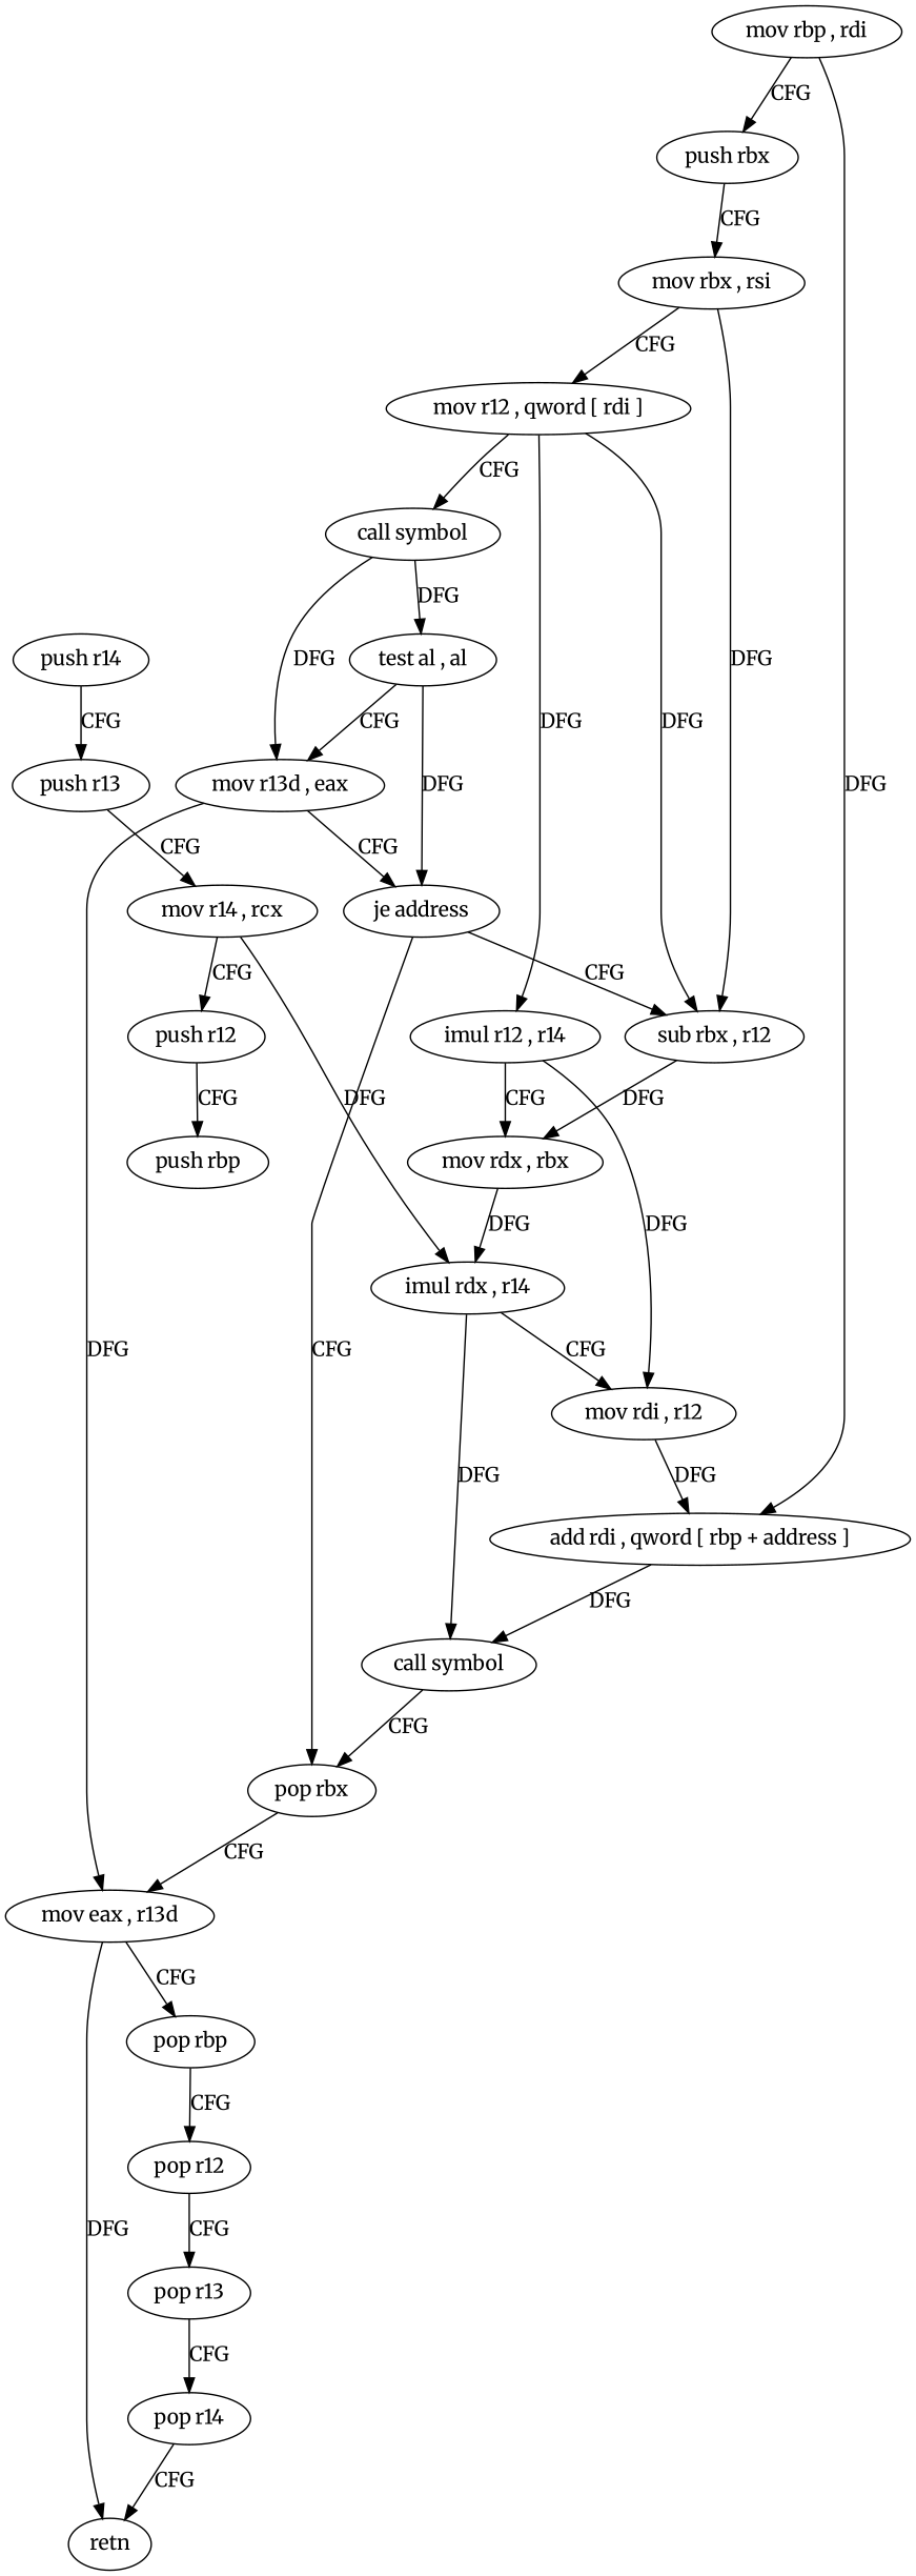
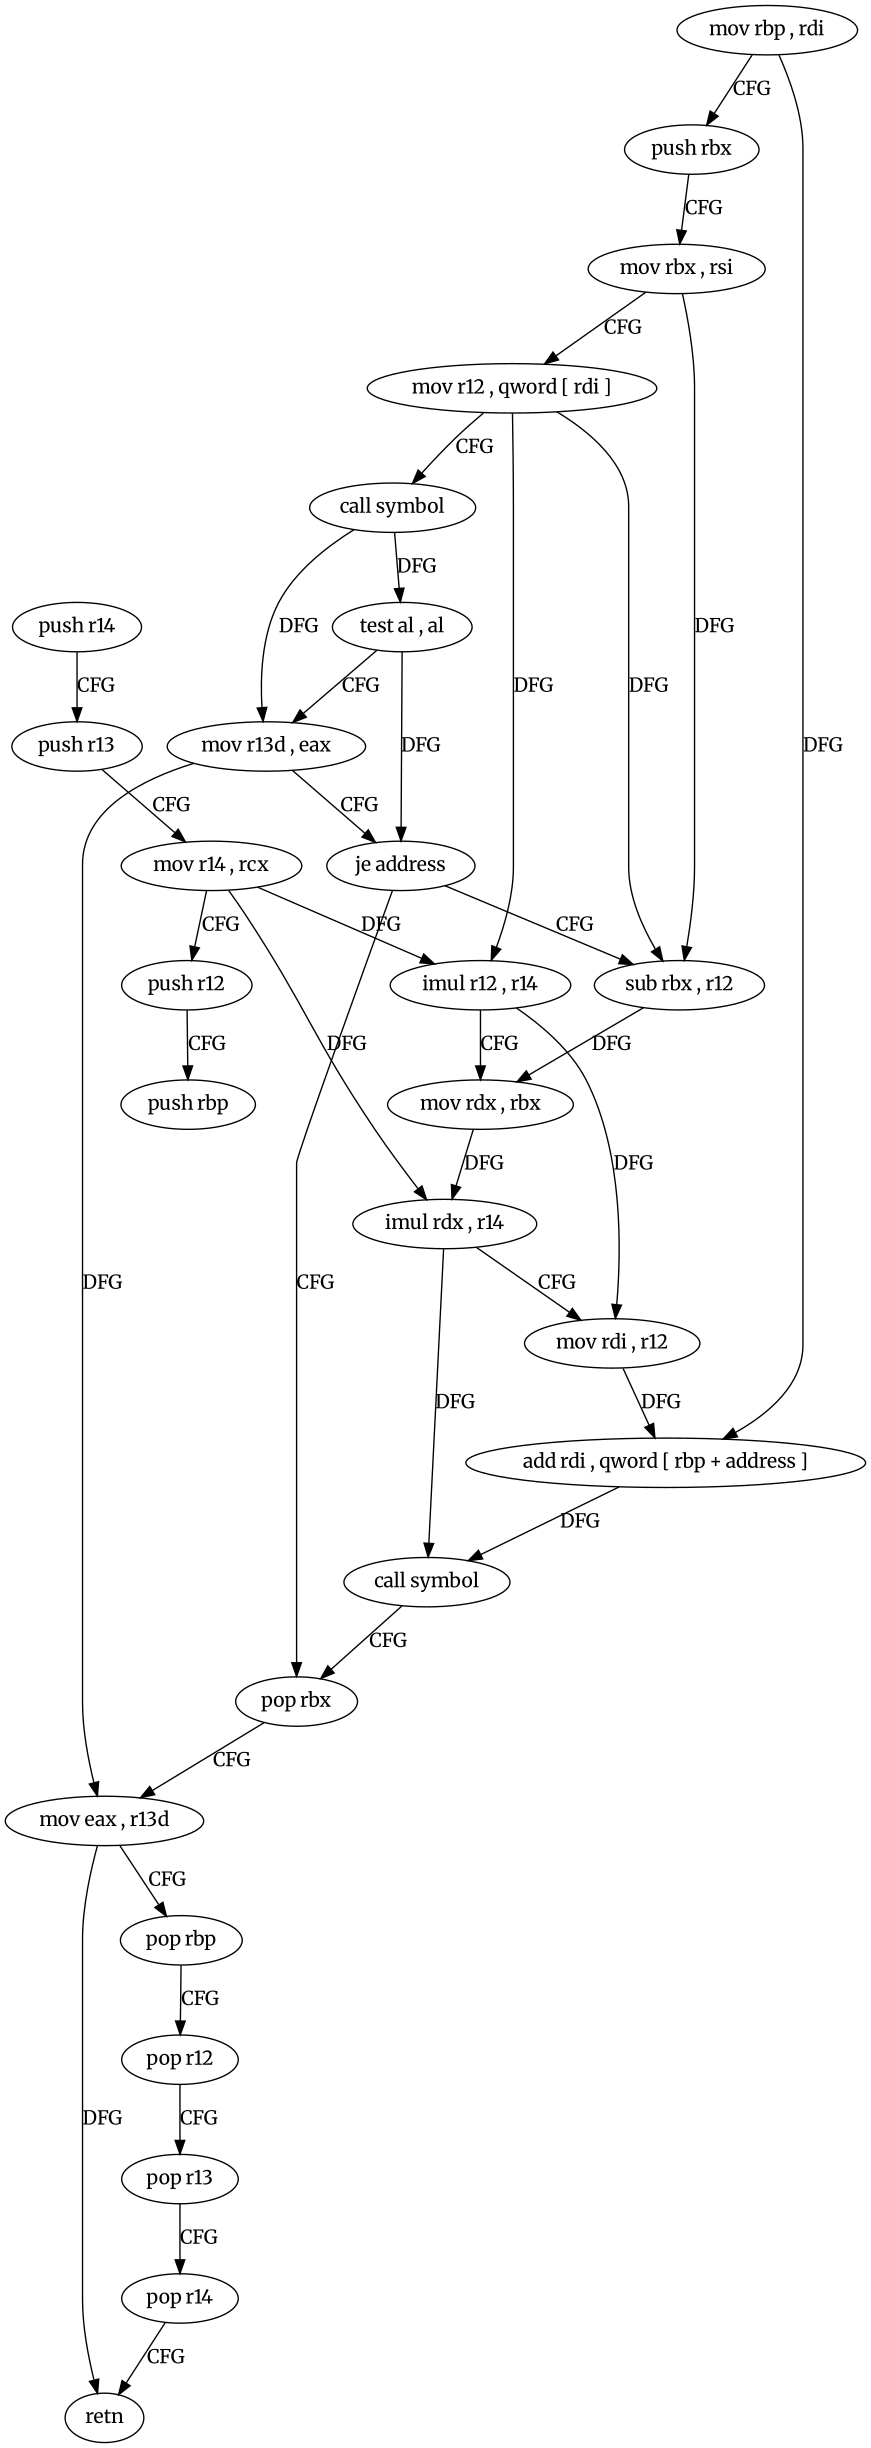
  digraph {
    fontname=Merriweather
    node [fontname=Merriweather]
    edge [fontname=Merriweather]
    n1 [label="push r14"]
    n2 [label="push r13"]
    n3 [label="mov r14 , rcx"]
    n4 [label="push r12"]
    n5 [label="imul r12 , r14"]
    n6 [label="imul rdx , r14"]
    n7 [label="push rbp"]
    n8 [label="mov rdx , rbx"]
    n9 [label="mov rdi , r12"]
    n10 [label="call symbol"]
    n11 [label="mov rbp , rdi"]
    n12 [label="push rbx"]
    n13 [label="add rdi , qword [ rbp + address ]"]
    n14 [label="mov rbx , rsi"]
    n15 [label="mov r12 , qword [ rdi ]"]
    n16 [label="sub rbx , r12"]
    n17 [label="call symbol"]
    n18 [label="test al , al"]
    n19 [label="mov r13d , eax"]
    n20 [label="je address"]
    n21 [label="mov eax , r13d"]
    n22 [label="pop rbx"]
    n23 [label="pop rbp"]
    n24 [label=retn]
    n25 [label="pop r12"]
    n26 [label="pop r13"]
    n27 [label="pop r14"]
    n1 -> n2 [label=CFG]
    n2 -> n3 [label=CFG]
    n3 -> n4 [label=CFG]
+   n3 -> n5 [label=DFG]
    n3 -> n6 [label=DFG]
    n4 -> n7 [label=CFG]
    n5 -> n8 [label=CFG]
    n5 -> n9 [label=DFG]
    n6 -> n9 [label=CFG]
    n6 -> n10 [label=DFG]
    n8 -> n6 [label=DFG]
    n9 -> n13 [label=DFG]
    n10 -> n22 [label=CFG]
    n11 -> n12 [label=CFG]
    n11 -> n13 [label=DFG]
    n12 -> n14 [label=CFG]
    n13 -> n10 [label=DFG]
    n14 -> n15 [label=CFG]
    n14 -> n16 [label=DFG]
    n15 -> n5 [label=DFG]
    n15 -> n16 [label=DFG]
    n15 -> n17 [label=CFG]
    n16 -> n8 [label=DFG]
    n17 -> n18 [label=DFG]
    n17 -> n19 [label=DFG]
    n18 -> n19 [label=CFG]
    n18 -> n20 [label=DFG]
    n19 -> n20 [label=CFG]
    n19 -> n21 [label=DFG]
    n20 -> n16 [label=CFG]
    n20 -> n22 [label=CFG]
    n21 -> n23 [label=CFG]
    n21 -> n24 [label=DFG]
    n22 -> n21 [label=CFG]
    n23 -> n25 [label=CFG]
    n25 -> n26 [label=CFG]
    n26 -> n27 [label=CFG]
    n27 -> n24 [label=CFG]
  }
